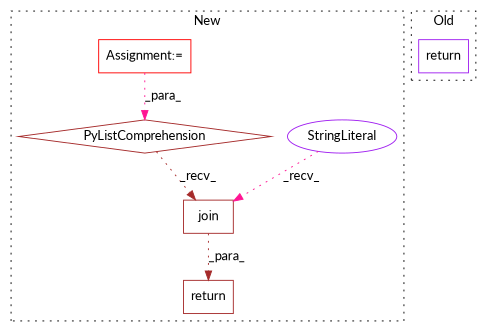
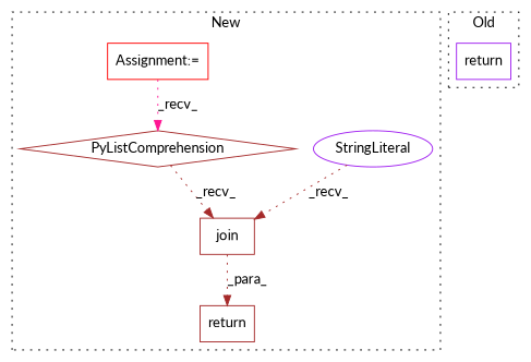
  digraph {
    fontname=Lato
    node [a=41 color=brown fontname=Lato l=12 shape=box]
    edge [color=brown fontname=Lato style=dotted]
    n1 [a=32 l="16,-5" label=join s="3373,3504"]
    n2 [label=return s=3774]
    n3 [a=45 color=purple l=3 label=StringLiteral s=3369 shape=ellipse]
    n4 [a=7 color=red l=1 label="Assignment:=" s=3345]
    n5 [a=109 l=115 label=PyListComprehension s=3389 shape=diamond]
    n6 [color=purple label=return s=3717]
    subgraph cluster_1 {
      label=New
      style=dotted
      n1
      n2
      n3
      n4
      n5
    }
    subgraph cluster_2 {
      label=Old
      style=dotted
      n6
    }
    n1 -> n2 [label=_para_]
-   n3 -> n1 [color=deeppink label=_recv_]
-   n4 -> n5 [color=deeppink label=_para_]
+   n3 -> n1 [label=_recv_]
+   n4 -> n5 [color=deeppink label=_recv_]
    n5 -> n1 [label=_recv_]
  }
